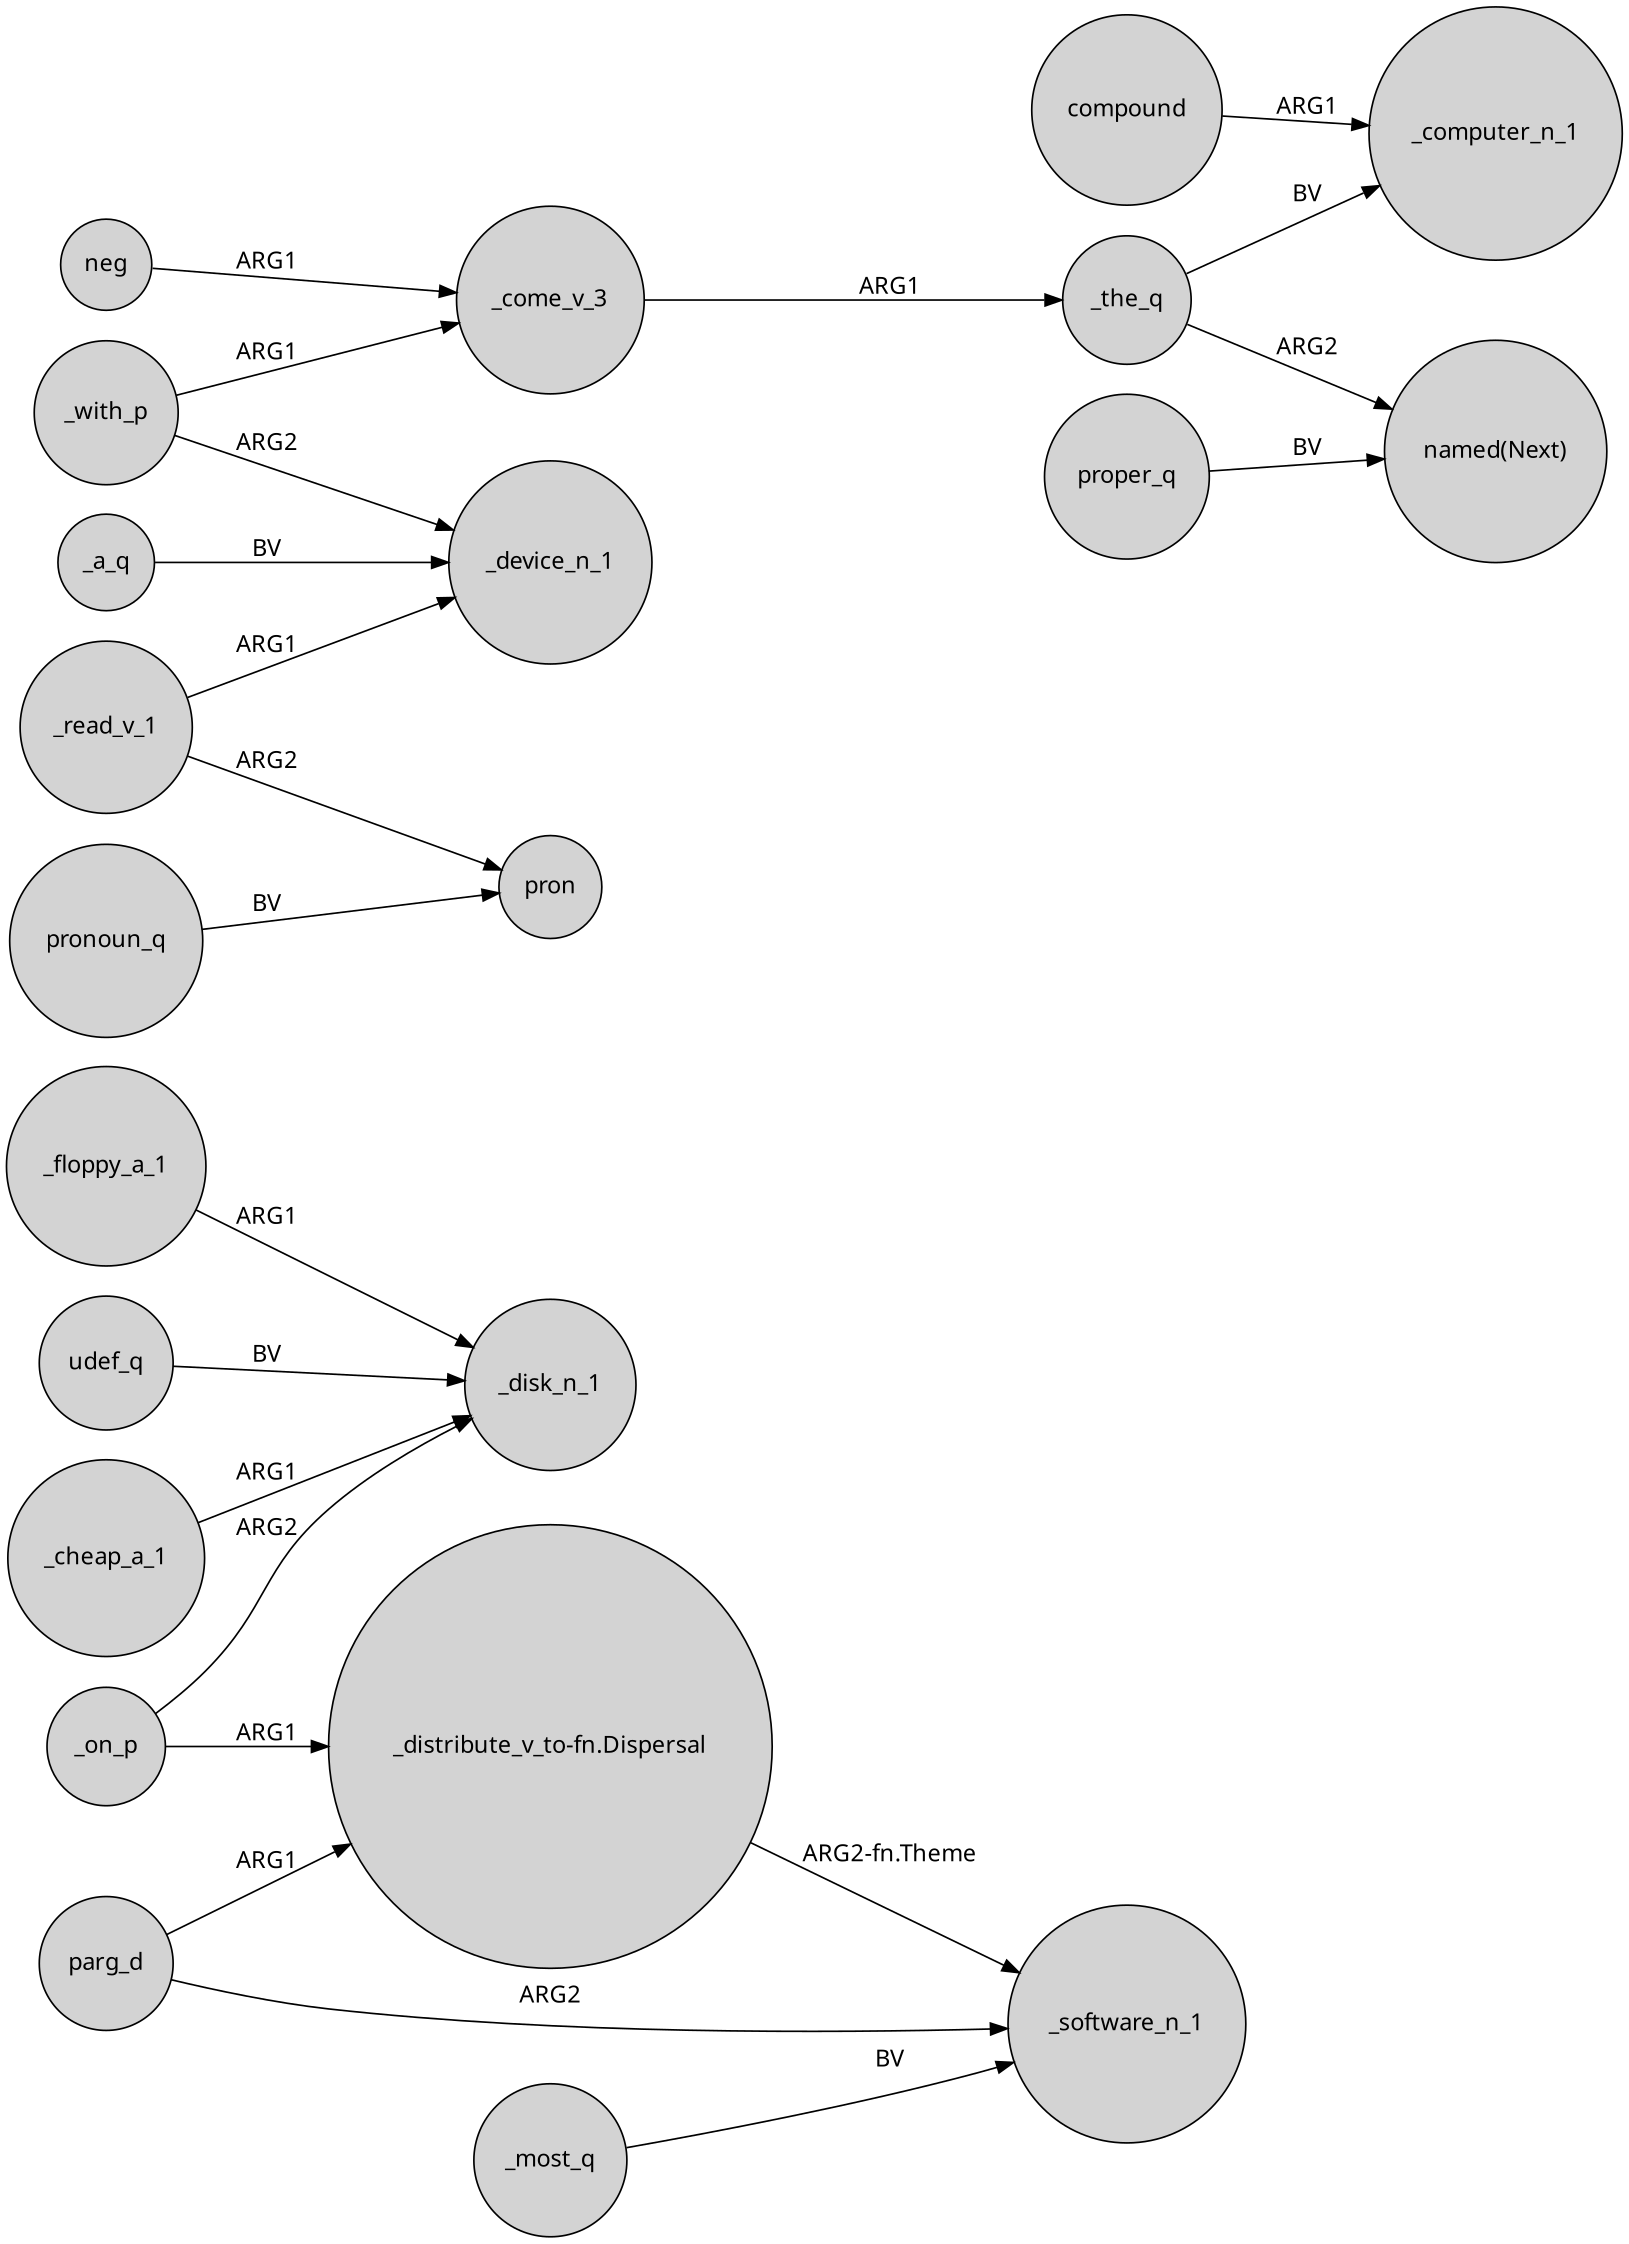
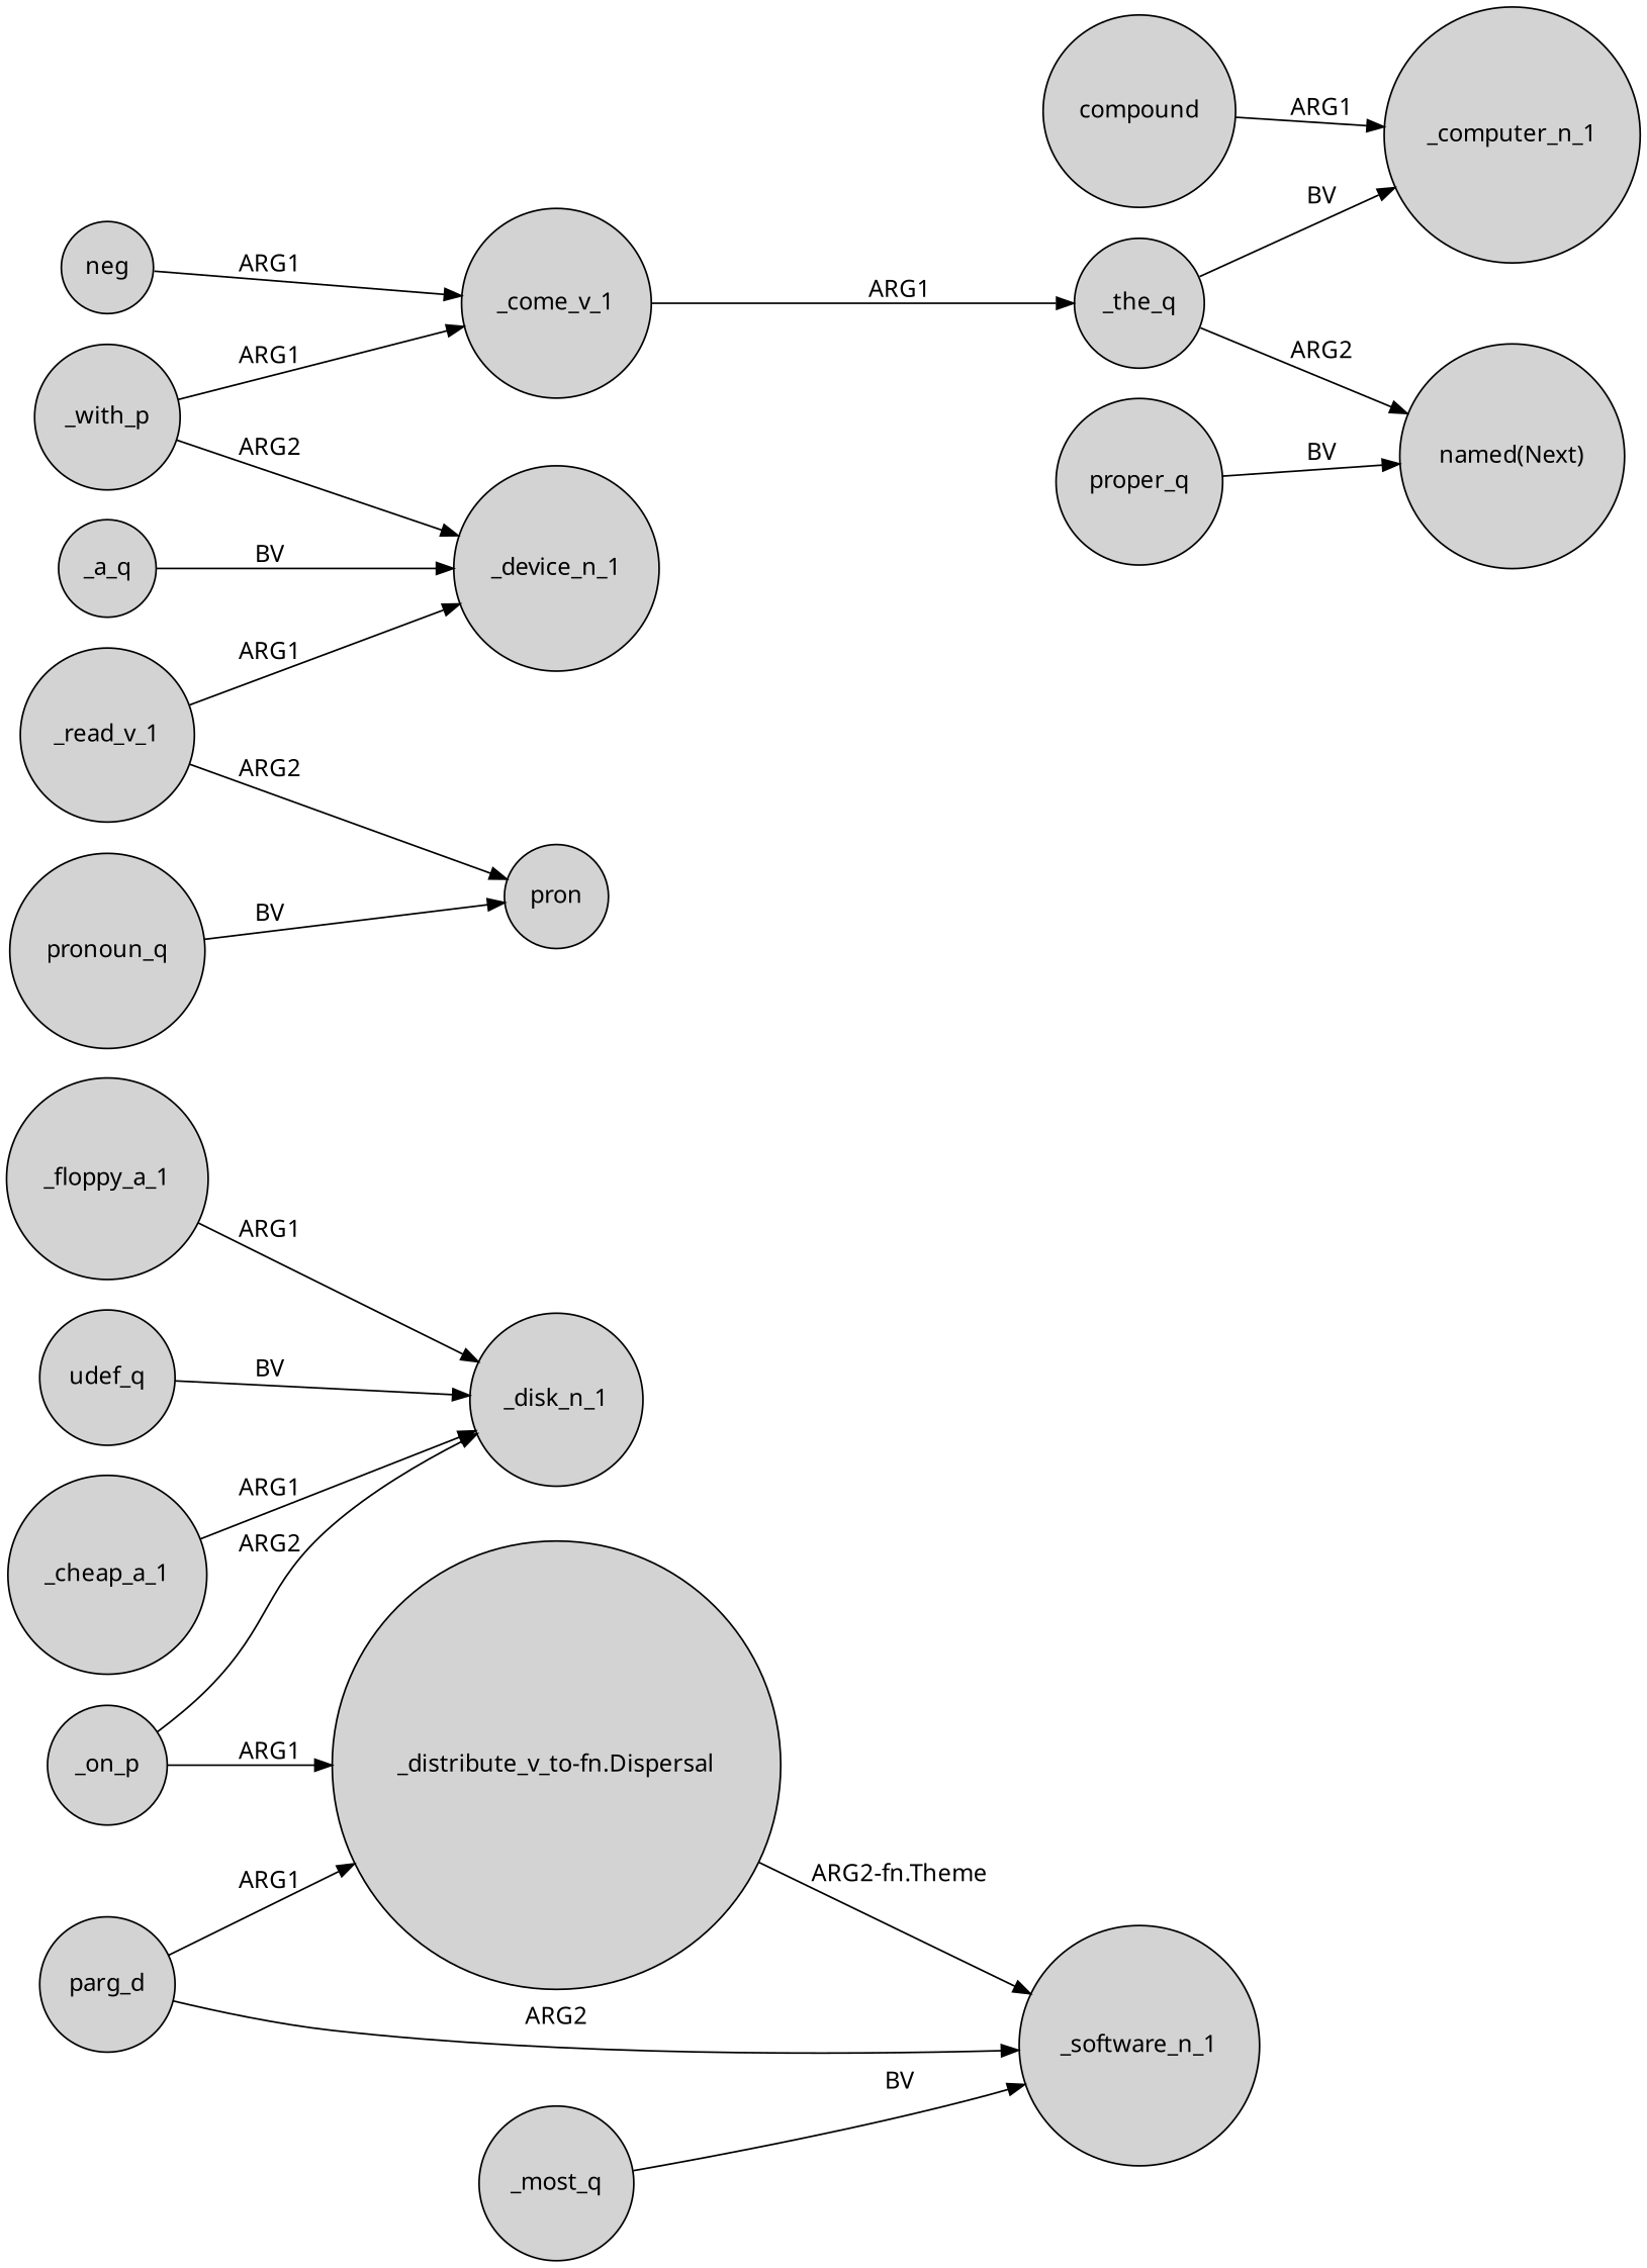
  digraph {
    fontname="Noto Sans"
    rankdir=LR
    node [fontname="Noto Sans" shape=circle style=filled]
    edge [fontname="Noto Sans"]
    _on_p
    _disk_n_1
    "_distribute_v_to-fn.Dispersal"
    _software_n_1
    compound
    _computer_n_1
    _a_q
    _device_n_1
    parg_d
    _with_p
-   _come_v_1 [label=_come_v_3]
+   _come_v_1
    _the_q
    _read_v_1
    pron
    _floppy_a_1
    pronoun_q
    neg
    proper_q
    "named(Next)"
    udef_q
    _cheap_a_1
    _most_q
    _on_p -> _disk_n_1 [label=ARG2]
    _on_p -> "_distribute_v_to-fn.Dispersal" [label=ARG1]
    "_distribute_v_to-fn.Dispersal" -> _software_n_1 [label="ARG2-fn.Theme"]
    compound -> _computer_n_1 [label=ARG1]
    _a_q -> _device_n_1 [label=BV]
    parg_d -> "_distribute_v_to-fn.Dispersal" [label=ARG1]
    parg_d -> _software_n_1 [label=ARG2]
    _with_p -> _device_n_1 [label=ARG2]
    _with_p -> _come_v_1 [label=ARG1]
    _come_v_1 -> _the_q [label=ARG1]
    _the_q -> _computer_n_1 [label=BV]
    _the_q -> "named(Next)" [label=ARG2]
    _read_v_1 -> _device_n_1 [label=ARG1]
    _read_v_1 -> pron [label=ARG2]
    _floppy_a_1 -> _disk_n_1 [label=ARG1]
    pronoun_q -> pron [label=BV]
    neg -> _come_v_1 [label=ARG1]
    proper_q -> "named(Next)" [label=BV]
    udef_q -> _disk_n_1 [label=BV]
    _cheap_a_1 -> _disk_n_1 [label=ARG1]
    _most_q -> _software_n_1 [label=BV]
  }
